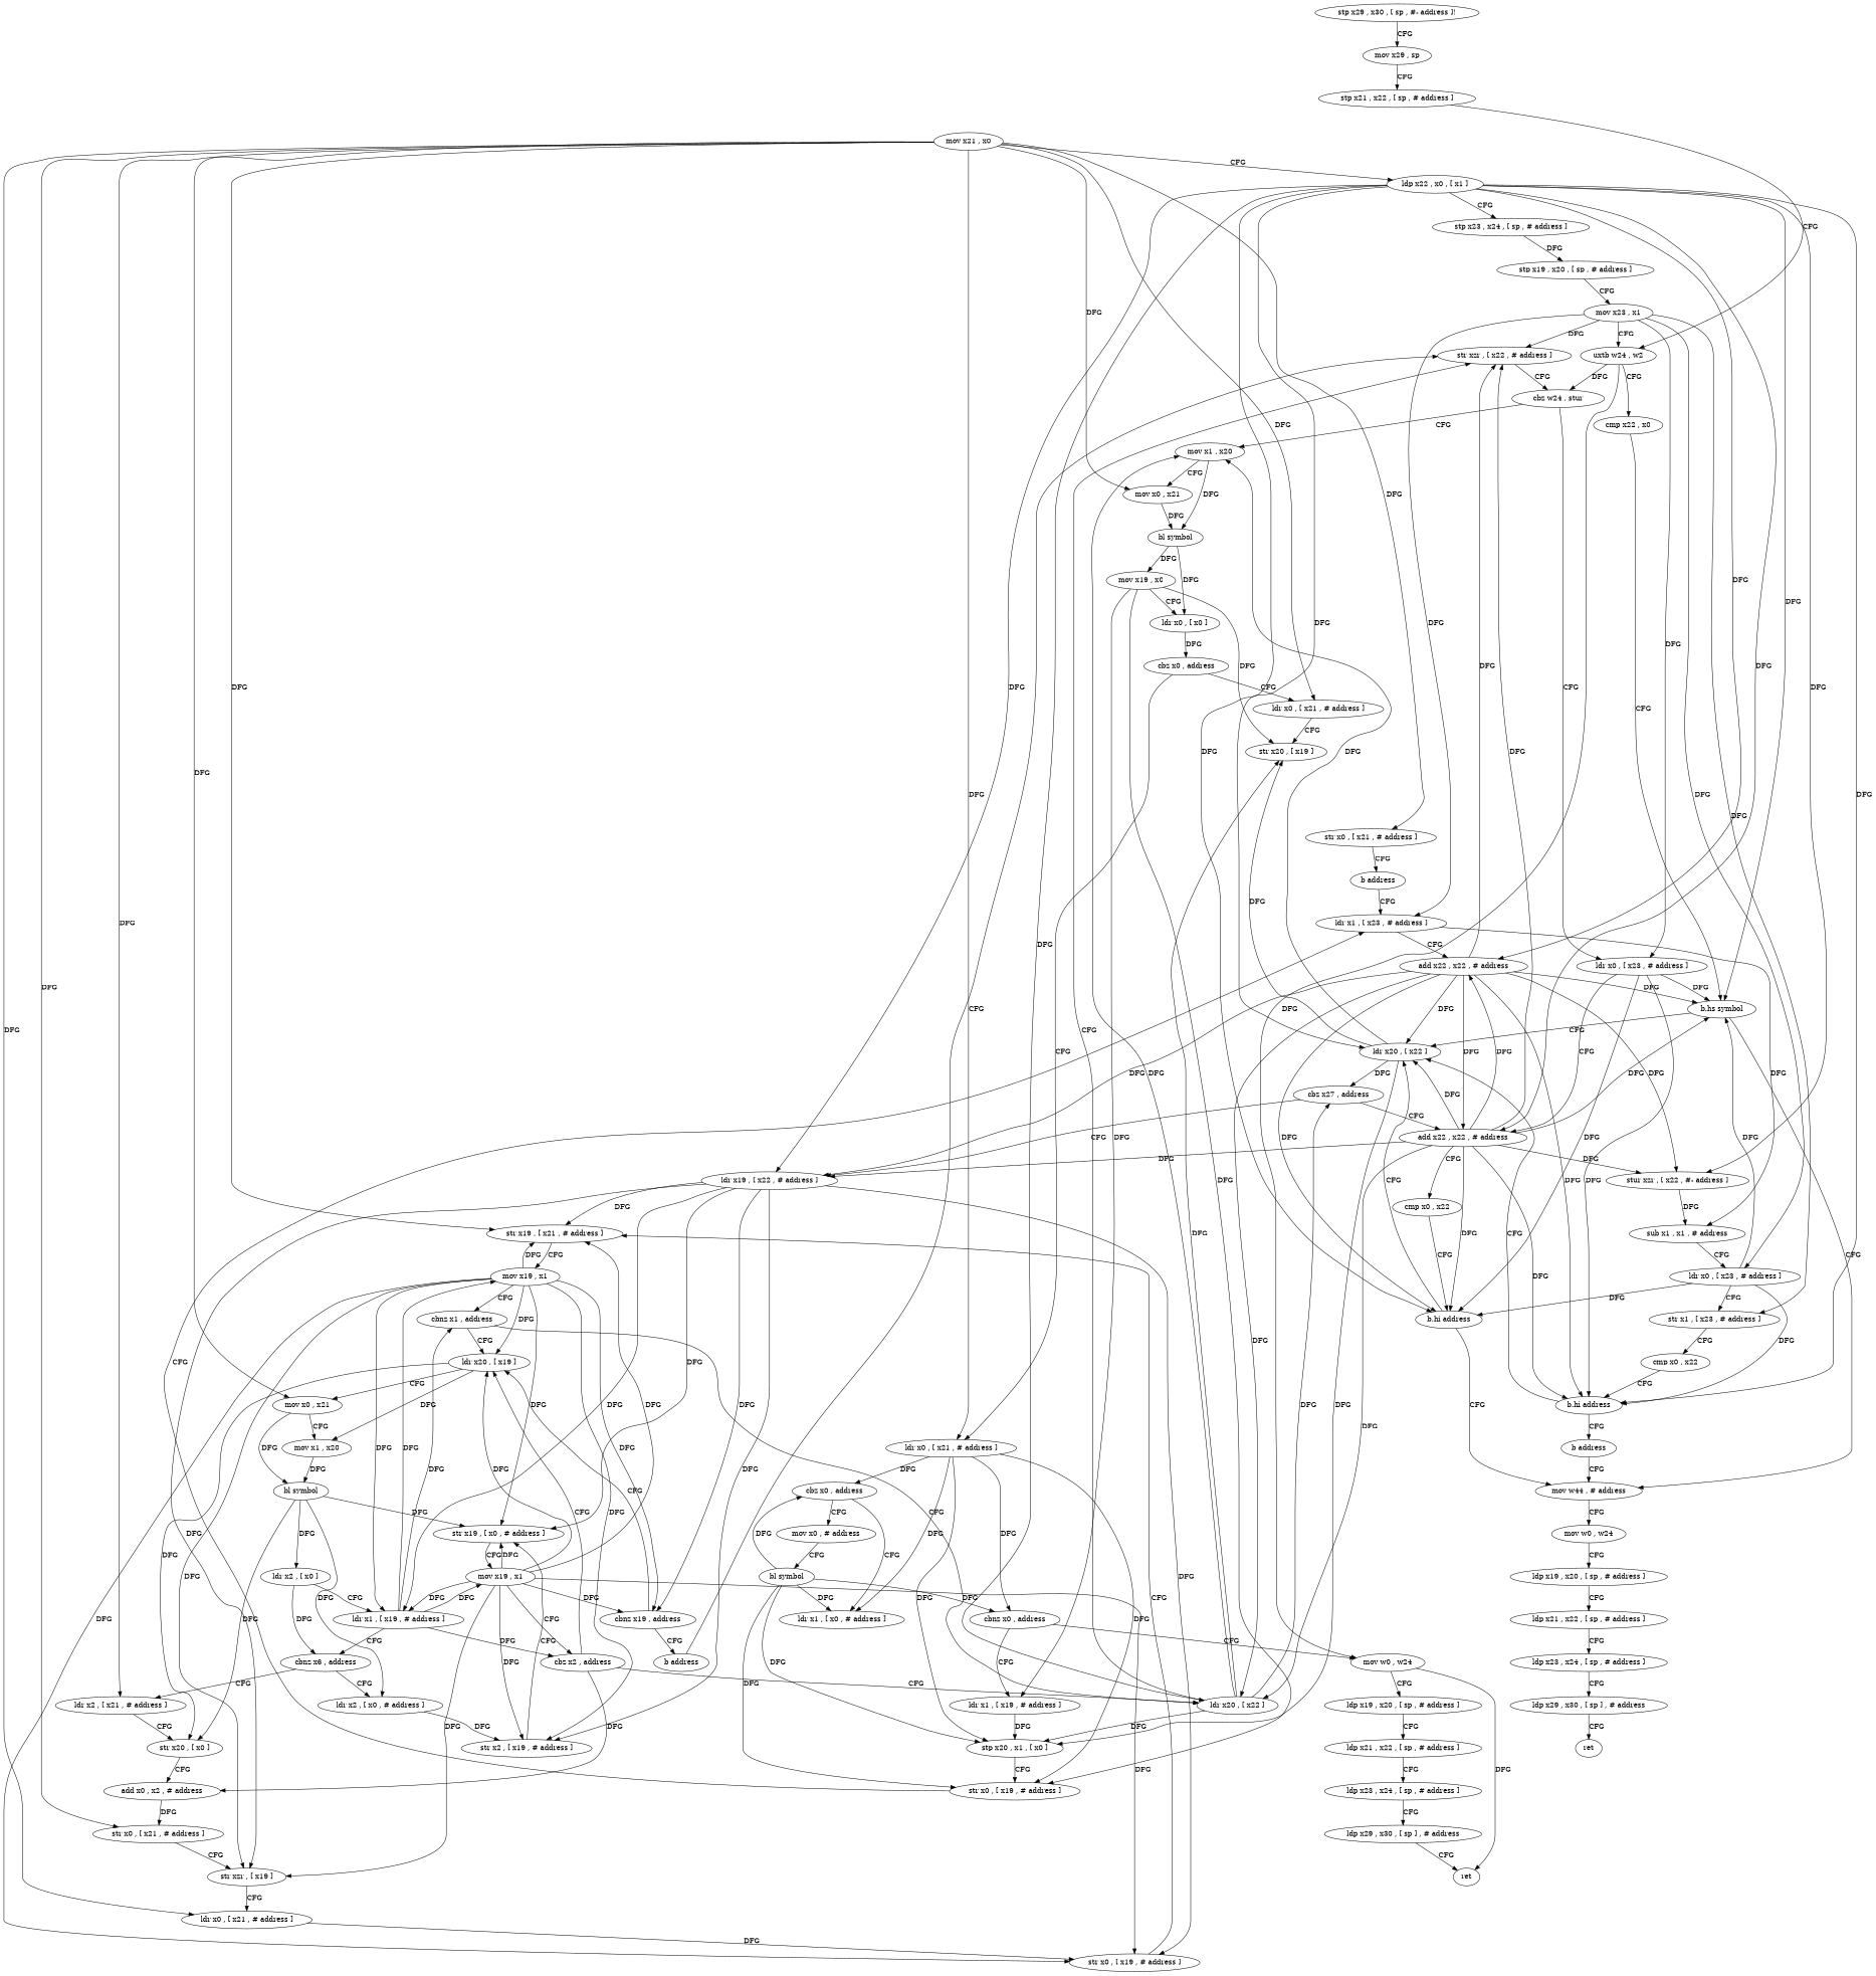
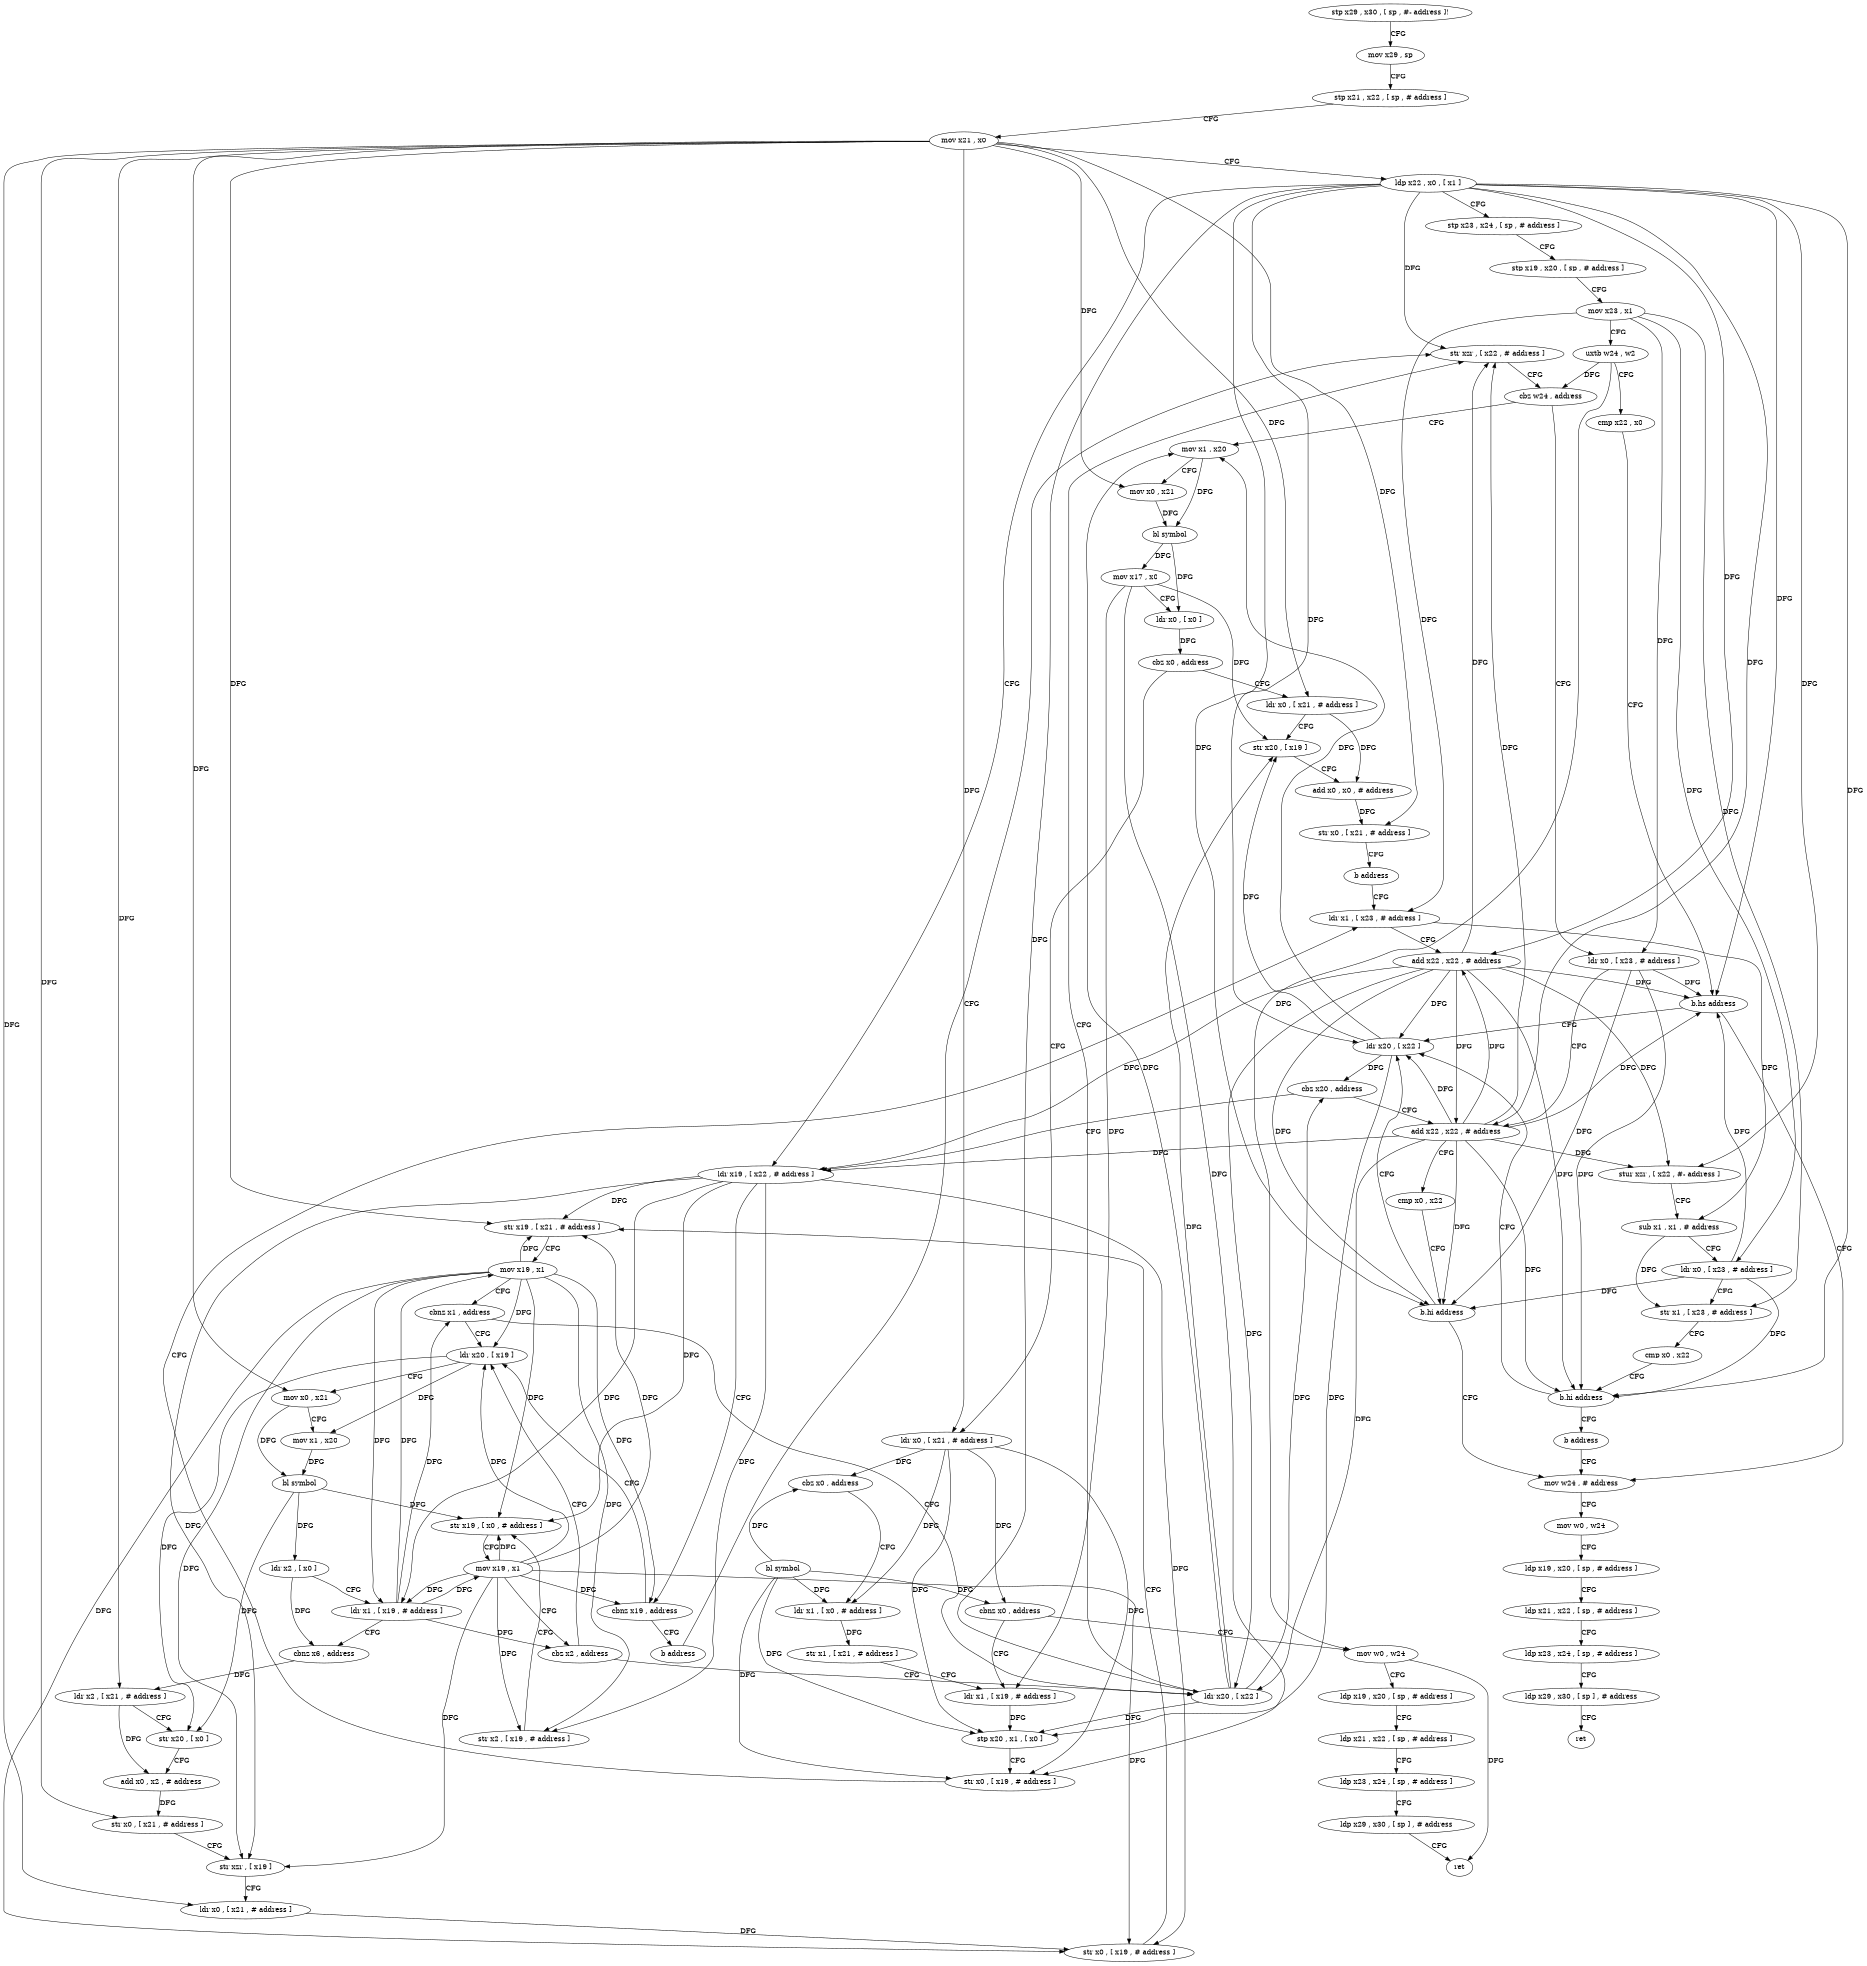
  digraph {
    n1 [label="stp x29 , x30 , [ sp , #- address ]!"]
    n2 [label="mov x29 , sp"]
    n3 [label="stp x21 , x22 , [ sp , # address ]"]
    n4 [label="mov x21 , x0"]
    n5 [label="ldp x22 , x0 , [ x1 ]"]
    n6 [label="mov x0 , x21"]
    n7 [label="ldr x2 , [ x21 , # address ]"]
    n8 [label="str x0 , [ x21 , # address ]"]
    n9 [label="ldr x0 , [ x21 , # address ]"]
    n10 [label="str x19 , [ x21 , # address ]"]
    n11 [label="mov x0 , x21"]
    n12 [label="ldr x0 , [ x21 , # address ]"]
    n13 [label="ldr x0 , [ x21 , # address ]"]
    n14 [label="str x0 , [ x21 , # address ]"]
    n15 [label="stp x23 , x24 , [ sp , # address ]"]
-   n16 [label="b.hs symbol"]
+   n16 [label="b.hs address"]
    n17 [label="ldr x20 , [ x22 ]"]
    n18 [label="add x22 , x22 , # address"]
    n19 [label="ldr x19 , [ x22 , # address ]"]
    n20 [label="b.hi address"]
    n21 [label="str xzr , [ x22 , # address ]"]
    n22 [label="ldr x20 , [ x22 ]"]
    n23 [label="add x22 , x22 , # address"]
    n24 [label="stur xzr , [ x22 , #- address ]"]
    n25 [label="b.hi address"]
    n26 [label="mov x1 , x20"]
    n27 [label="bl symbol"]
    n28 [label="str x20 , [ x0 ]"]
    n29 [label="add x0 , x2 , # address"]
    n30 [label="str xzr , [ x19 ]"]
    n31 [label="str x0 , [ x19 , # address ]"]
    n32 [label="mov x19 , x1"]
    n33 [label="bl symbol"]
    n34 [label="str x20 , [ x19 ]"]
+   n35 [label="add x0 , x0 , # address"]
    n36 [label="stp x20 , x1 , [ x0 ]"]
    n37 [label="str x0 , [ x19 , # address ]"]
    n38 [label="cbz x0 , address"]
    n39 [label="ldr x1 , [ x0 , # address ]"]
    n40 [label="cbnz x0 , address"]
    n41 [label="b address"]
+   n42 [label="str x1 , [ x21 , # address ]"]
    n43 [label="ldr x1 , [ x19 , # address ]"]
    n44 [label="stp x19 , x20 , [ sp , # address ]"]
-   n45 [label="mov w44 , # address"]
-   n46 [label="cbz x27 , address"]
+   n45 [label="mov w24 , # address"]
+   n46 [label="cbz x20 , address"]
    n47 [label="mov x1 , x20"]
    n48 [label="cmp x0 , x22"]
    n49 [label="cbnz x19 , address"]
    n50 [label="ldr x1 , [ x19 , # address ]"]
    n51 [label="str x2 , [ x19 , # address ]"]
    n52 [label="str x19 , [ x0 , # address ]"]
-   n53 [label="cbz w24 , stur"]
+   n53 [label="cbz w24 , address"]
    n54 [label="sub x1 , x1 , # address"]
    n55 [label="b address"]
    n56 [label="mov x23 , x1"]
    n57 [label="uxtb w24 , w2"]
    n58 [label="ldr x0 , [ x23 , # address ]"]
    n59 [label="ldr x1 , [ x23 , # address ]"]
    n60 [label="ldr x0 , [ x23 , # address ]"]
    n61 [label="str x1 , [ x23 , # address ]"]
    n62 [label="cmp x22 , x0"]
    n63 [label="mov w0 , w24"]
    n64 [label="cmp x0 , x22"]
    n65 [label="ldp x19 , x20 , [ sp , # address ]"]
    n66 [label=ret]
    n67 [label="mov w0 , w24"]
    n68 [label="ldp x19 , x20 , [ sp , # address ]"]
    n69 [label="ldp x21 , x22 , [ sp , # address ]"]
    n70 [label="ldp x23 , x24 , [ sp , # address ]"]
    n71 [label="ldp x29 , x30 , [ sp ] , # address"]
    n72 [label=ret]
    n73 [label="ldr x20 , [ x19 ]"]
    n74 [label="b address"]
    n75 [label="cbnz x6 , address"]
    n76 [label="mov x19 , x1"]
    n77 [label="cbz x2 , address"]
    n78 [label="cbnz x1 , address"]
    n79 [label="ldr x2 , [ x0 ]"]
-   n80 [label="ldr x2 , [ x0 , # address ]"]
-   n81 [label="mov x19 , x0"]
+   n81 [label="mov x17 , x0"]
    n82 [label="ldr x0 , [ x0 ]"]
    n83 [label="cbz x0 , address"]
-   n84 [label="mov x0 , # address"]
    n85 [label="bl symbol"]
    n86 [label="ldp x21 , x22 , [ sp , # address ]"]
    n87 [label="ldp x23 , x24 , [ sp , # address ]"]
    n88 [label="ldp x29 , x30 , [ sp ] , # address"]
    n1 -> n2 [label=CFG]
    n2 -> n3 [label=CFG]
-   n3 -> n57 [label=CFG]
+   n3 -> n4 [label=CFG]
    n4 -> n5 [label=CFG]
    n4 -> n6 [label=DFG]
    n4 -> n7 [label=DFG]
    n4 -> n8 [label=DFG]
    n4 -> n9 [label=DFG]
    n4 -> n10 [label=DFG]
    n4 -> n11 [label=DFG]
    n4 -> n12 [label=DFG]
    n4 -> n13 [label=DFG]
    n4 -> n14 [label=DFG]
    n5 -> n15 [label=CFG]
    n5 -> n16 [label=DFG]
    n5 -> n17 [label=DFG]
    n5 -> n18 [label=DFG]
-   n5 -> n19 [label=DFG]
+   n5 -> n19 [label=CFG]
    n5 -> n20 [label=DFG]
-   n56 -> n21 [label=DFG]
+   n5 -> n21 [label=DFG]
    n5 -> n22 [label=DFG]
    n5 -> n23 [label=DFG]
    n5 -> n24 [label=DFG]
    n5 -> n25 [label=DFG]
    n6 -> n26 [label=CFG]
    n6 -> n27 [label=DFG]
    n7 -> n28 [label=CFG]
-   n77 -> n29 [label=DFG]
+   n7 -> n29 [label=DFG]
    n8 -> n30 [label=CFG]
    n9 -> n31 [label=DFG]
    n10 -> n32 [label=CFG]
    n11 -> n33 [label=DFG]
    n12 -> n34 [label=CFG]
+   n12 -> n35 [label=DFG]
    n13 -> n36 [label=DFG]
    n13 -> n37 [label=DFG]
    n13 -> n38 [label=DFG]
    n13 -> n39 [label=DFG]
    n13 -> n40 [label=DFG]
    n14 -> n41 [label=CFG]
-   n15 -> n44 [label=DFG]
+   n15 -> n44 [label=CFG]
    n16 -> n17 [label=CFG]
    n16 -> n45 [label=CFG]
    n17 -> n34 [label=DFG]
    n17 -> n36 [label=DFG]
    n17 -> n46 [label=DFG]
    n17 -> n47 [label=DFG]
    n18 -> n16 [label=DFG]
    n18 -> n17 [label=DFG]
    n18 -> n19 [label=DFG]
    n18 -> n20 [label=DFG]
    n18 -> n21 [label=DFG]
    n18 -> n22 [label=DFG]
    n18 -> n23 [label=DFG]
    n18 -> n24 [label=DFG]
    n18 -> n25 [label=DFG]
    n18 -> n48 [label=CFG]
    n19 -> n10 [label=DFG]
    n19 -> n30 [label=DFG]
    n19 -> n31 [label=DFG]
-   n19 -> n49 [label=DFG]
+   n19 -> n49 [label=CFG]
    n19 -> n50 [label=DFG]
    n19 -> n51 [label=DFG]
    n19 -> n52 [label=DFG]
    n20 -> n17 [label=CFG]
    n20 -> n45 [label=CFG]
    n21 -> n53 [label=CFG]
    n22 -> n21 [label=CFG]
    n22 -> n34 [label=DFG]
    n22 -> n36 [label=DFG]
    n22 -> n46 [label=DFG]
    n22 -> n47 [label=DFG]
    n23 -> n16 [label=DFG]
    n23 -> n17 [label=DFG]
    n23 -> n18 [label=DFG]
    n23 -> n19 [label=DFG]
    n23 -> n20 [label=DFG]
    n23 -> n21 [label=DFG]
    n23 -> n22 [label=DFG]
    n23 -> n24 [label=DFG]
    n23 -> n25 [label=DFG]
-   n24 -> n54 [label=DFG]
+   n24 -> n54 [label=CFG]
    n25 -> n17 [label=CFG]
    n25 -> n55 [label=CFG]
    n26 -> n27 [label=DFG]
    n27 -> n28 [label=DFG]
    n27 -> n52 [label=DFG]
    n27 -> n79 [label=DFG]
-   n27 -> n80 [label=DFG]
    n28 -> n29 [label=CFG]
    n29 -> n8 [label=DFG]
    n30 -> n9 [label=CFG]
    n31 -> n10 [label=CFG]
    n32 -> n10 [label=DFG]
    n32 -> n30 [label=DFG]
    n32 -> n31 [label=DFG]
    n32 -> n49 [label=DFG]
    n32 -> n50 [label=DFG]
    n32 -> n51 [label=DFG]
    n32 -> n52 [label=DFG]
    n32 -> n73 [label=DFG]
    n32 -> n78 [label=CFG]
    n33 -> n81 [label=DFG]
    n33 -> n82 [label=DFG]
+   n34 -> n35 [label=CFG]
+   n35 -> n14 [label=DFG]
    n36 -> n37 [label=CFG]
    n37 -> n59 [label=CFG]
    n38 -> n39 [label=CFG]
-   n38 -> n84 [label=CFG]
+   n39 -> n42 [label=DFG]
    n40 -> n43 [label=CFG]
    n40 -> n63 [label=CFG]
    n41 -> n59 [label=CFG]
+   n42 -> n43 [label=CFG]
    n43 -> n36 [label=DFG]
    n44 -> n56 [label=CFG]
    n45 -> n67 [label=CFG]
    n46 -> n18 [label=CFG]
    n46 -> n19 [label=CFG]
    n47 -> n11 [label=CFG]
    n47 -> n33 [label=DFG]
    n48 -> n20 [label=CFG]
    n49 -> n73 [label=CFG]
    n49 -> n74 [label=CFG]
    n50 -> n32 [label=DFG]
    n50 -> n75 [label=CFG]
    n50 -> n76 [label=DFG]
    n50 -> n77 [label=DFG]
    n50 -> n78 [label=DFG]
    n51 -> n52 [label=CFG]
    n52 -> n76 [label=CFG]
    n53 -> n47 [label=CFG]
    n53 -> n58 [label=CFG]
    n54 -> n60 [label=CFG]
+   n54 -> n61 [label=DFG]
    n55 -> n45 [label=CFG]
    n56 -> n57 [label=CFG]
    n56 -> n58 [label=DFG]
    n56 -> n59 [label=DFG]
    n56 -> n60 [label=DFG]
    n56 -> n61 [label=DFG]
    n57 -> n53 [label=DFG]
    n57 -> n62 [label=CFG]
    n57 -> n63 [label=DFG]
    n58 -> n16 [label=DFG]
    n58 -> n18 [label=CFG]
    n58 -> n20 [label=DFG]
    n58 -> n25 [label=DFG]
    n59 -> n23 [label=CFG]
    n59 -> n54 [label=DFG]
    n60 -> n16 [label=DFG]
    n60 -> n20 [label=DFG]
    n60 -> n25 [label=DFG]
    n60 -> n61 [label=CFG]
    n61 -> n64 [label=CFG]
    n62 -> n16 [label=CFG]
    n63 -> n65 [label=CFG]
    n63 -> n66 [label=DFG]
    n64 -> n25 [label=CFG]
    n65 -> n86 [label=CFG]
    n67 -> n68 [label=CFG]
    n68 -> n69 [label=CFG]
    n69 -> n70 [label=CFG]
    n70 -> n71 [label=CFG]
    n71 -> n72 [label=CFG]
    n73 -> n6 [label=CFG]
    n73 -> n26 [label=DFG]
    n73 -> n28 [label=DFG]
    n74 -> n21 [label=CFG]
-   n75 -> n7 [label=CFG]
-   n75 -> n80 [label=CFG]
+   n75 -> n7 [label=DFG]
    n76 -> n10 [label=DFG]
    n76 -> n30 [label=DFG]
    n76 -> n31 [label=DFG]
    n76 -> n49 [label=DFG]
    n76 -> n50 [label=DFG]
    n76 -> n51 [label=DFG]
    n76 -> n52 [label=DFG]
    n76 -> n73 [label=DFG]
    n76 -> n77 [label=CFG]
    n77 -> n22 [label=CFG]
    n77 -> n73 [label=CFG]
    n78 -> n22 [label=CFG]
    n78 -> n73 [label=CFG]
    n79 -> n50 [label=CFG]
    n79 -> n75 [label=DFG]
-   n80 -> n51 [label=DFG]
    n81 -> n34 [label=DFG]
    n81 -> n37 [label=DFG]
    n81 -> n43 [label=DFG]
    n81 -> n82 [label=CFG]
    n82 -> n83 [label=DFG]
    n83 -> n12 [label=CFG]
    n83 -> n13 [label=CFG]
-   n84 -> n85 [label=CFG]
    n85 -> n36 [label=DFG]
    n85 -> n37 [label=DFG]
    n85 -> n38 [label=DFG]
    n85 -> n39 [label=DFG]
    n85 -> n40 [label=DFG]
    n86 -> n87 [label=CFG]
    n87 -> n88 [label=CFG]
    n88 -> n66 [label=CFG]
  }
